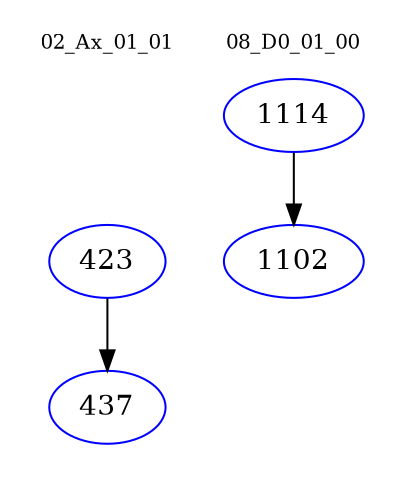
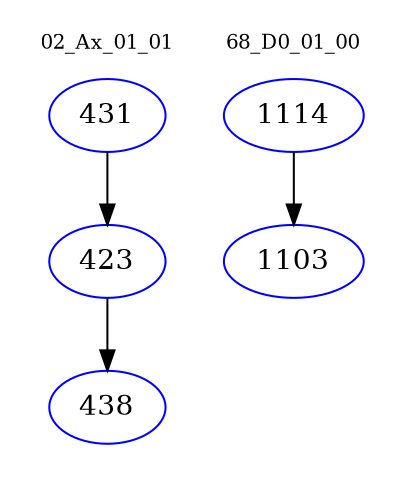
  digraph {
    node [color=blue]
    edge [color=black]
+   n1 [label=431]
    n2 [label=423]
-   n3 [label=437]
+   n3 [label=438]
    n4 [label=1114]
-   n5 [label=1102]
+   n5 [label=1103]
    subgraph cluster_1 {
      color=white
      fontsize=10
      label="02_Ax_01_01"
+     n1
      n2
      n3
    }
    subgraph cluster_2 {
      color=white
      fontsize=10
-     label="08_D0_01_00"
+     label="68_D0_01_00"
      n4
      n5
    }
+   n1 -> n2
    n2 -> n3
    n4 -> n5
  }
